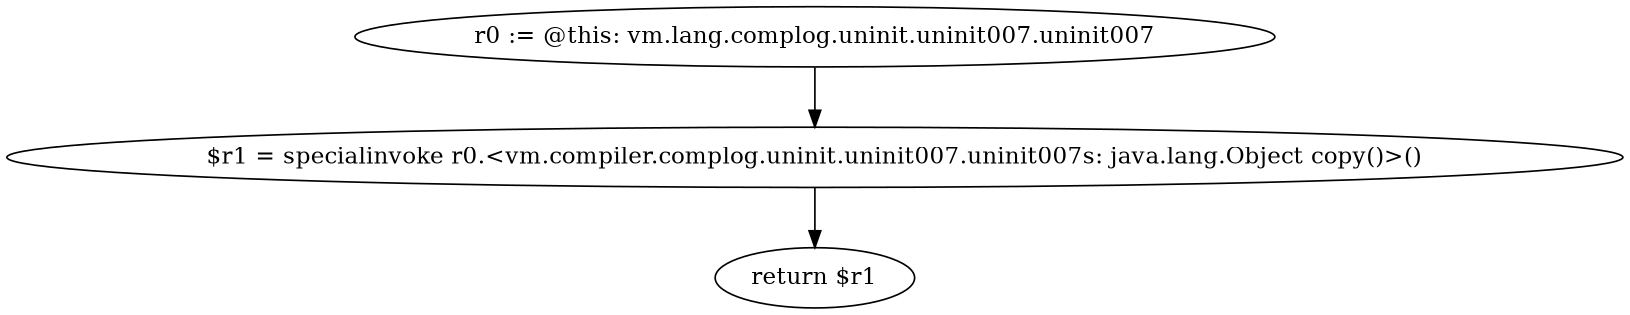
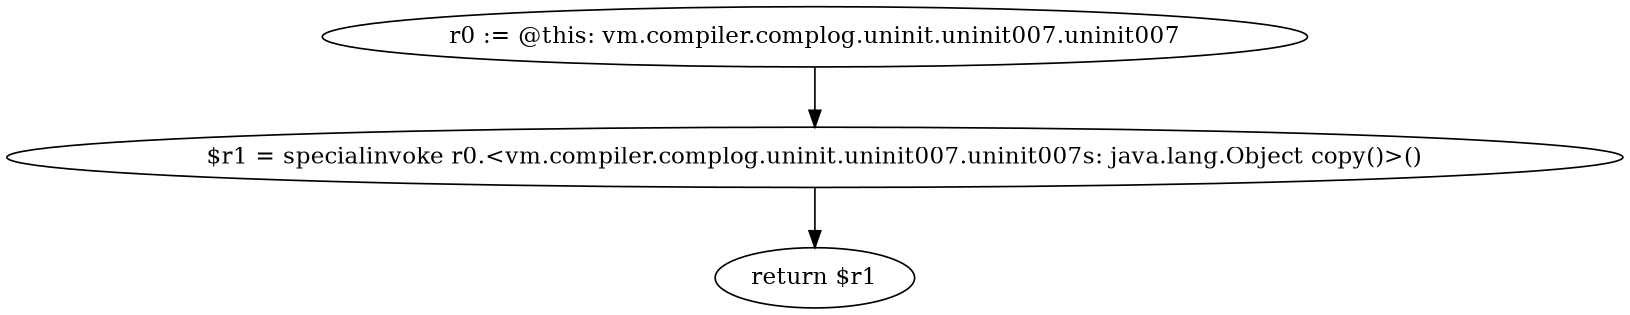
  digraph {
-   "r0 := @this: vm.compiler.complog.uninit.uninit007.uninit007" [label="r0 := @this: vm.lang.complog.uninit.uninit007.uninit007"]
+   "r0 := @this: vm.compiler.complog.uninit.uninit007.uninit007"
    "$r1 = specialinvoke r0.<vm.compiler.complog.uninit.uninit007.uninit007s: java.lang.Object copy()>()"
    "return $r1"
    "r0 := @this: vm.compiler.complog.uninit.uninit007.uninit007" -> "$r1 = specialinvoke r0.<vm.compiler.complog.uninit.uninit007.uninit007s: java.lang.Object copy()>()"
    "$r1 = specialinvoke r0.<vm.compiler.complog.uninit.uninit007.uninit007s: java.lang.Object copy()>()" -> "return $r1"
  }
